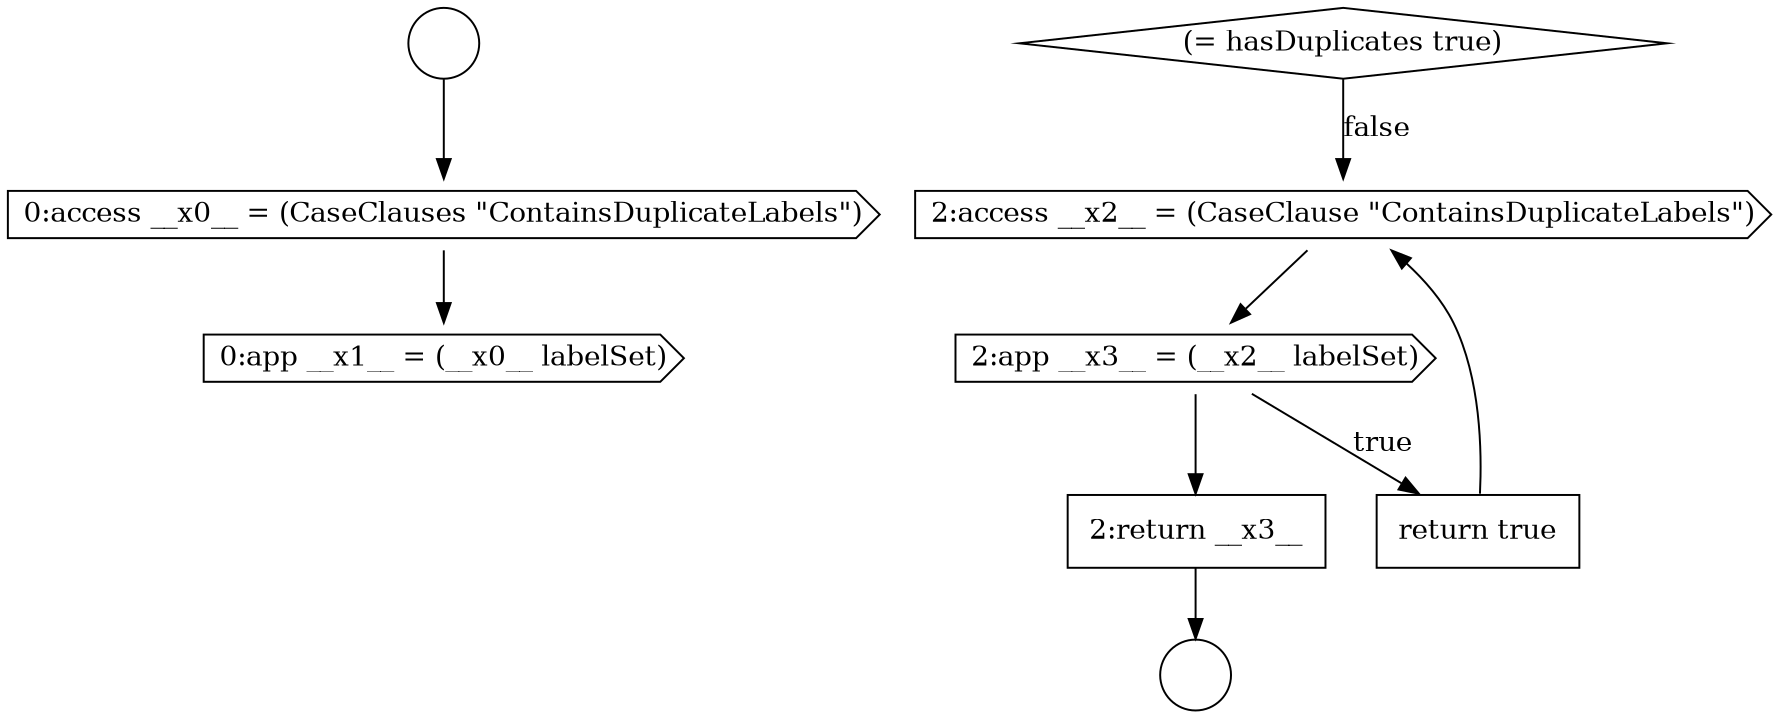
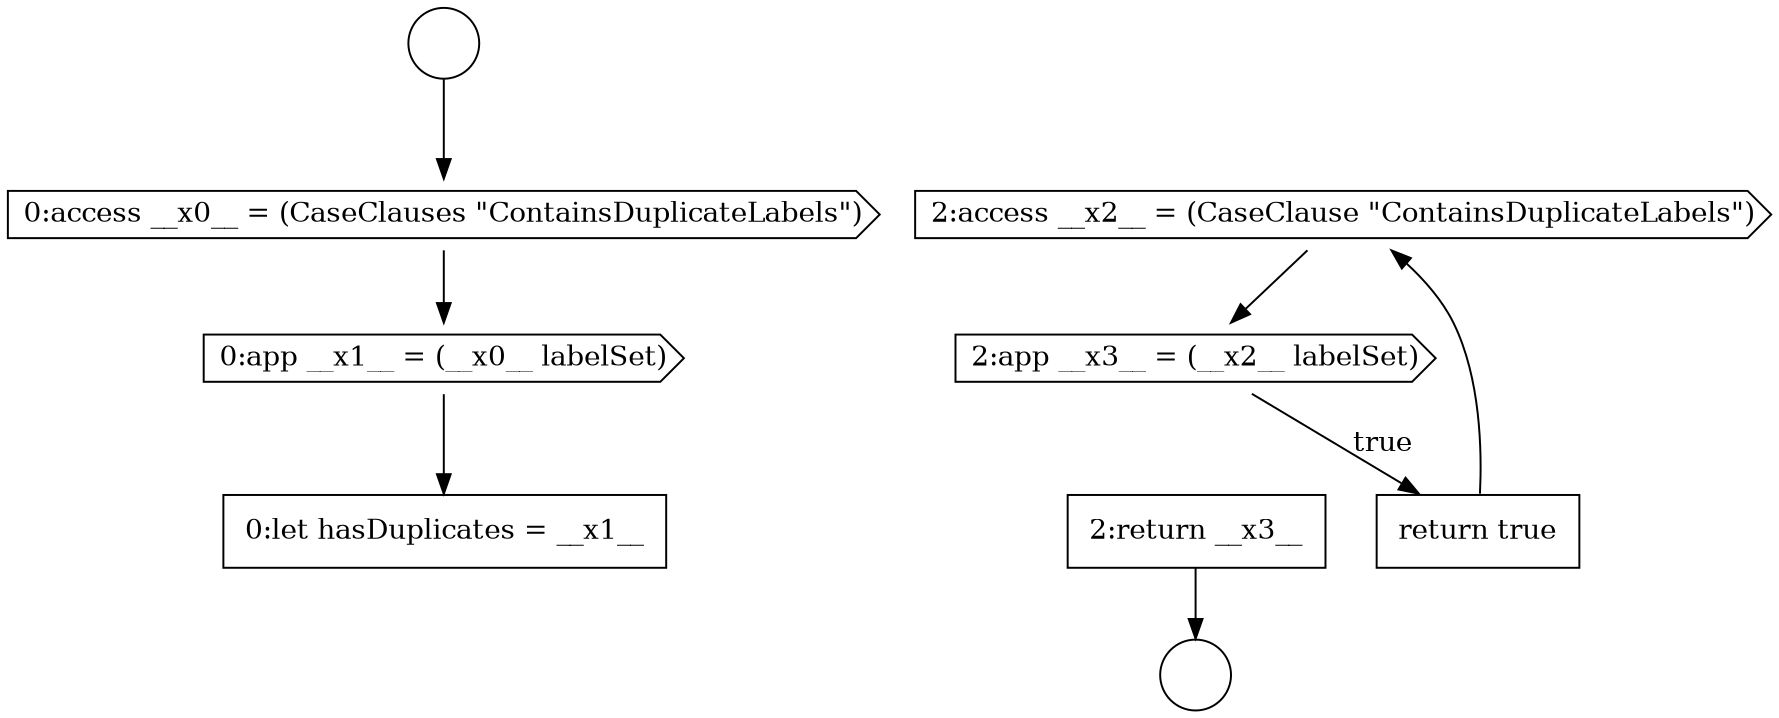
  digraph {
    node [color=black fillcolor=white shape=cds style=filled]
    edge [color=black]
-   n2 [label=<<font color="black">(= hasDuplicates true)</font>> shape=diamond]
+   n1 [label=<<font color="black">     <table border="0" cellborder="1" cellspacing="0" cellpadding="10">       <tr><td align="left">0:let hasDuplicates = __x1__</td></tr>     </table>   </font>> margin=0 shape=none]
    n3 [label=<<font color="black">2:access __x2__ = (CaseClause &quot;ContainsDuplicateLabels&quot;)</font>>]
    n4 [label=<<font color="black">2:app __x3__ = (__x2__ labelSet)</font>>]
    n5 [label=<<font color="black">     <table border="0" cellborder="1" cellspacing="0" cellpadding="10">       <tr><td align="left">return true</td></tr>     </table>   </font>> margin=0 shape=none]
    n6 [label=<<font color="black">     <table border="0" cellborder="1" cellspacing="0" cellpadding="10">       <tr><td align="left">2:return __x3__</td></tr>     </table>   </font>> margin=0 shape=none]
    n7 [label=" " shape=circle]
    n8 [label=<<font color="black">0:access __x0__ = (CaseClauses &quot;ContainsDuplicateLabels&quot;)</font>>]
    n9 [label=<<font color="black">0:app __x1__ = (__x0__ labelSet)</font>>]
    n10 [label=" " shape=circle]
-   n2 -> n3 [label=<<font color="black">false</font>>]
    n3 -> n4
    n4 -> n5 [label=<<font color="black">true</font>>]
-   n4 -> n6
    n5 -> n3
    n6 -> n10
    n7 -> n8
    n8 -> n9
+   n9 -> n1
  }
